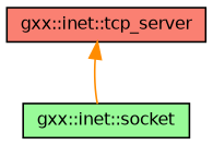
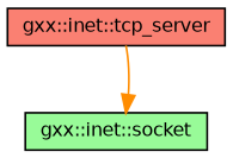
  digraph {
    node [color=black fontname=Helvetica fontsize=10 shape=record style=filled]
    n1 [fillcolor=salmon fontcolor=black height=0.2 label="gxx::inet::tcp_server" width=0.4]
    n2 [fillcolor=palegreen height=0.2 label="gxx::inet::socket" width=0.4]
-   n1 -> n2 [color=darkorange dir=back fontname=Helvetica fontsize=10 labelfontname=Helvetica labelfontsize=10 style=solid]
+   n2 -> n1 [color=darkorange dir=back fontname=Helvetica fontsize=10 labelfontname=Helvetica labelfontsize=10 style=solid]
  }
